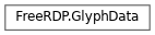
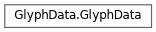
  digraph {
    rankdir=TB
-   n1 [color=grey40 fillcolor=white fontname=Helvetica fontsize=10 height=0.2 label="FreeRDP.GlyphData" shape=box style=filled width=0.4]
+   n1 [color=grey40 fillcolor=white fontname=Helvetica fontsize=10 height=0.2 label="GlyphData.GlyphData" shape=box style=filled width=0.4]
  }
